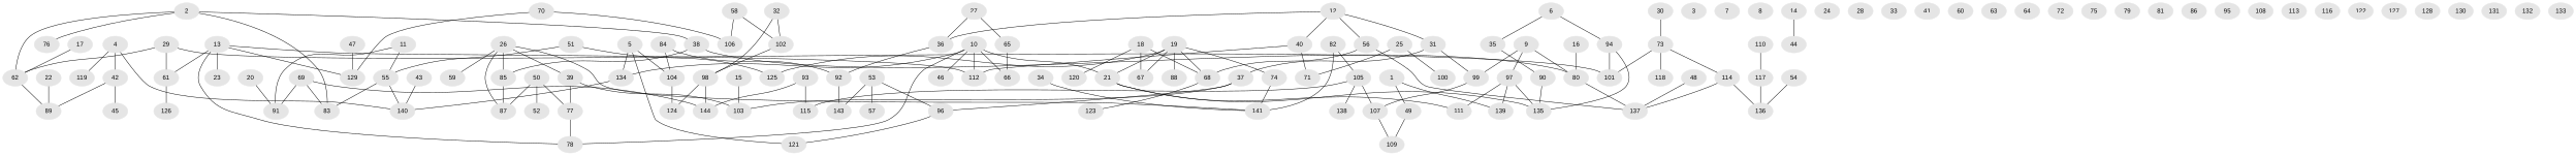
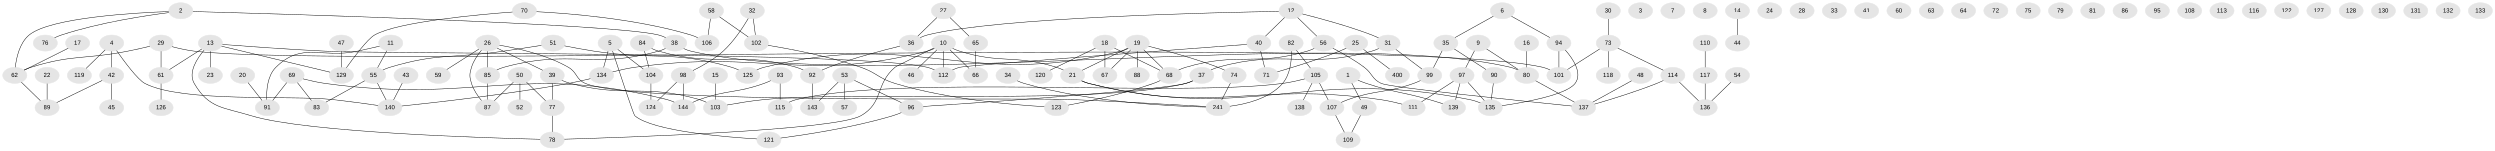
  graph {
    fontname="Liberation Sans"
    node [color=gray90 fontname="Liberation Sans" style=filled]
    edge [fontname="Liberation Sans"]
    1
    49
    139
    109
    2
    38
    62
    76
    83
    80
    85
    89
    3
    4
    42
    119
    140
    45
    5
    104
    121
    134
    124
    6
    35
    94
    99
    90
    135
    101
    7
    8
    9
    97
    137
    111
    10
    21
    46
    66
    78
    112
    11
    55
    91
    12
    31
    36
    40
    56
    37
    92
    71
    68
    13
    23
    61
    129
    126
    14
    44
    15
    103
    16
    17
    18
    67
    120
    123
    19
    74
    88
    125
-   141
+   141 [label=241]
    20
    22
    24
    25
-   100
+   100 [label=400]
    26
    39
    59
    87
    77
    27
    65
    28
    29
    30
    73
    114
    118
    96
    107
    32
    98
    102
    144
    33
    34
    143
    41
    43
    47
    48
    50
    52
    51
    53
    57
    54
    136
    58
    106
    60
    63
    64
    69
    70
    72
    75
    79
    81
    82
    105
    115
    138
    84
    86
    93
    95
    108
    110
    117
    113
    116
    122
    127
    128
    130
    131
    132
    133
    1 -- 49
    1 -- 139
    49 -- 109
    2 -- 38
    2 -- 62
    2 -- 76
-   2 -- 83
    38 -- 80
    38 -- 85
    62 -- 89
    80 -- 137
    85 -- 87
    4 -- 42
    4 -- 119
    4 -- 140
    42 -- 89
    42 -- 45
    5 -- 104
    5 -- 121
    5 -- 134
    104 -- 124
    134 -- 140
    6 -- 35
    6 -- 94
-   9 -- 99
+   35 -- 99
    35 -- 90
    94 -- 135
    94 -- 101
    99 -- 107
    90 -- 135
    9 -- 80
    9 -- 97
    97 -- 139
    97 -- 135
    97 -- 111
    10 -- 134
    10 -- 21
    10 -- 46
    10 -- 66
    10 -- 78
    10 -- 112
    21 -- 135
    21 -- 111
    11 -- 55
    11 -- 91
    55 -- 83
    55 -- 140
    12 -- 31
    12 -- 36
    12 -- 40
    12 -- 56
    31 -- 99
    31 -- 37
    36 -- 92
    40 -- 112
    40 -- 71
    56 -- 137
    56 -- 68
    37 -- 103
    37 -- 96
    92 -- 143
    68 -- 123
    13 -- 78
    13 -- 112
    13 -- 23
    13 -- 61
    13 -- 129
    61 -- 126
    14 -- 44
    15 -- 103
    16 -- 80
    17 -- 62
    18 -- 68
    18 -- 67
    18 -- 120
    19 -- 21
    19 -- 68
    19 -- 67
    19 -- 74
    19 -- 88
    19 -- 125
    74 -- 141
    20 -- 91
    22 -- 89
    25 -- 71
    25 -- 100
    26 -- 85
    26 -- 141
    26 -- 39
    26 -- 59
    26 -- 87
    39 -- 103
    39 -- 77
    77 -- 78
    27 -- 36
    27 -- 65
    65 -- 66
    29 -- 62
    29 -- 101
    29 -- 61
    30 -- 73
    73 -- 101
    73 -- 114
    73 -- 118
    114 -- 137
    114 -- 136
    96 -- 121
    107 -- 109
    32 -- 98
    32 -- 102
    98 -- 124
    98 -- 144
-   102 -- 98
+   102 -- 123
    34 -- 141
    43 -- 140
    47 -- 129
    48 -- 137
    50 -- 87
    50 -- 77
    50 -- 52
    51 -- 55
    51 -- 125
    53 -- 96
    53 -- 143
    53 -- 57
    54 -- 136
    58 -- 102
    58 -- 106
    69 -- 83
    69 -- 91
    69 -- 144
    70 -- 129
    70 -- 106
    82 -- 141
    82 -- 105
    105 -- 107
    105 -- 115
    105 -- 138
    84 -- 104
    84 -- 92
    93 -- 144
    93 -- 115
    110 -- 117
    117 -- 136
  }
